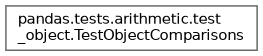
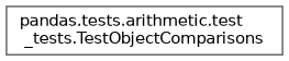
  digraph {
    rankdir=LR
-   n1 [color=grey40 fillcolor=white fontname=Helvetica fontsize=10 height=0.2 label="pandas.tests.arithmetic.test\l_object.TestObjectComparisons" shape=box style=filled width=0.4]
+   n1 [color=grey40 fillcolor=white fontname=Helvetica fontsize=10 height=0.2 label="pandas.tests.arithmetic.test\l_tests.TestObjectComparisons" shape=box style=filled width=0.4]
  }
